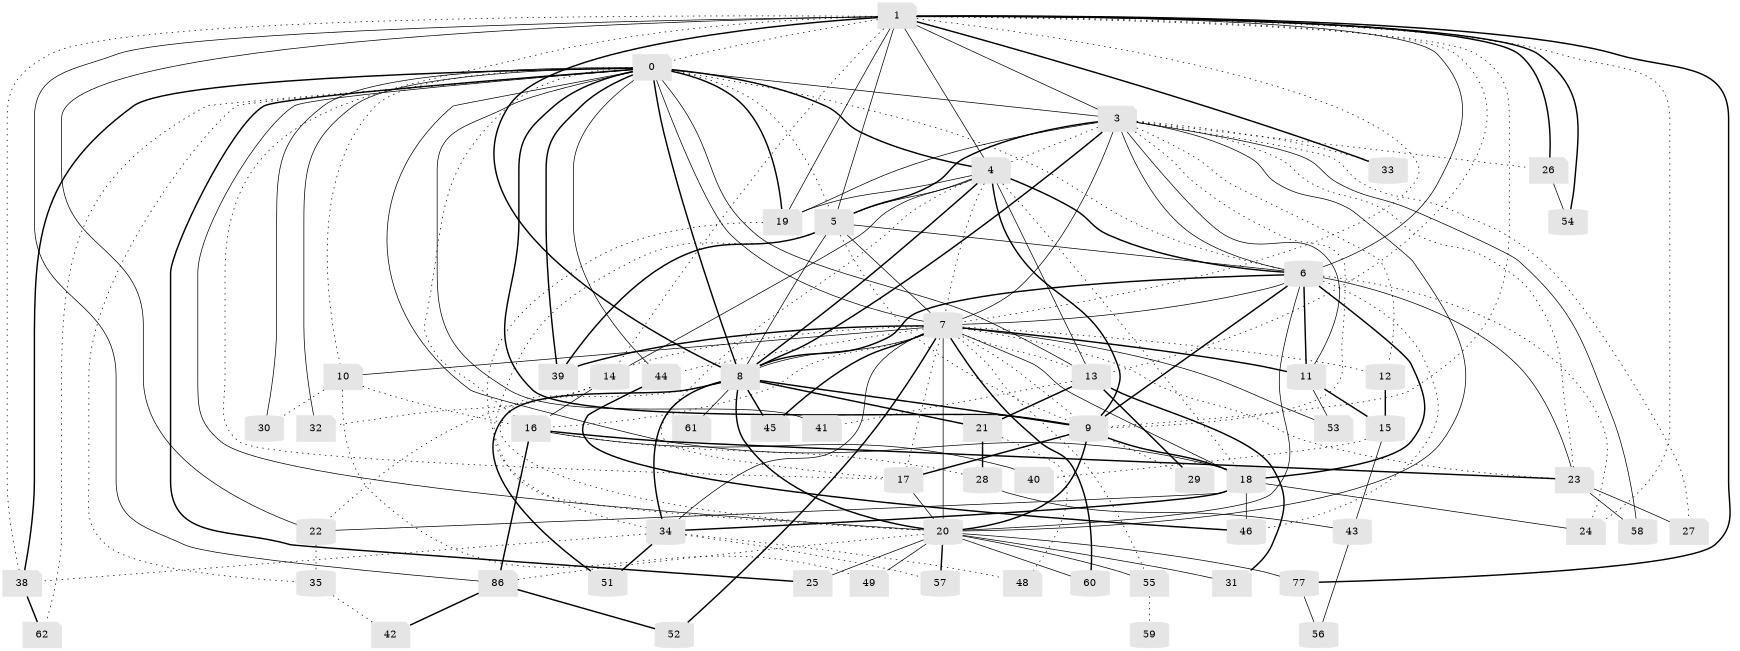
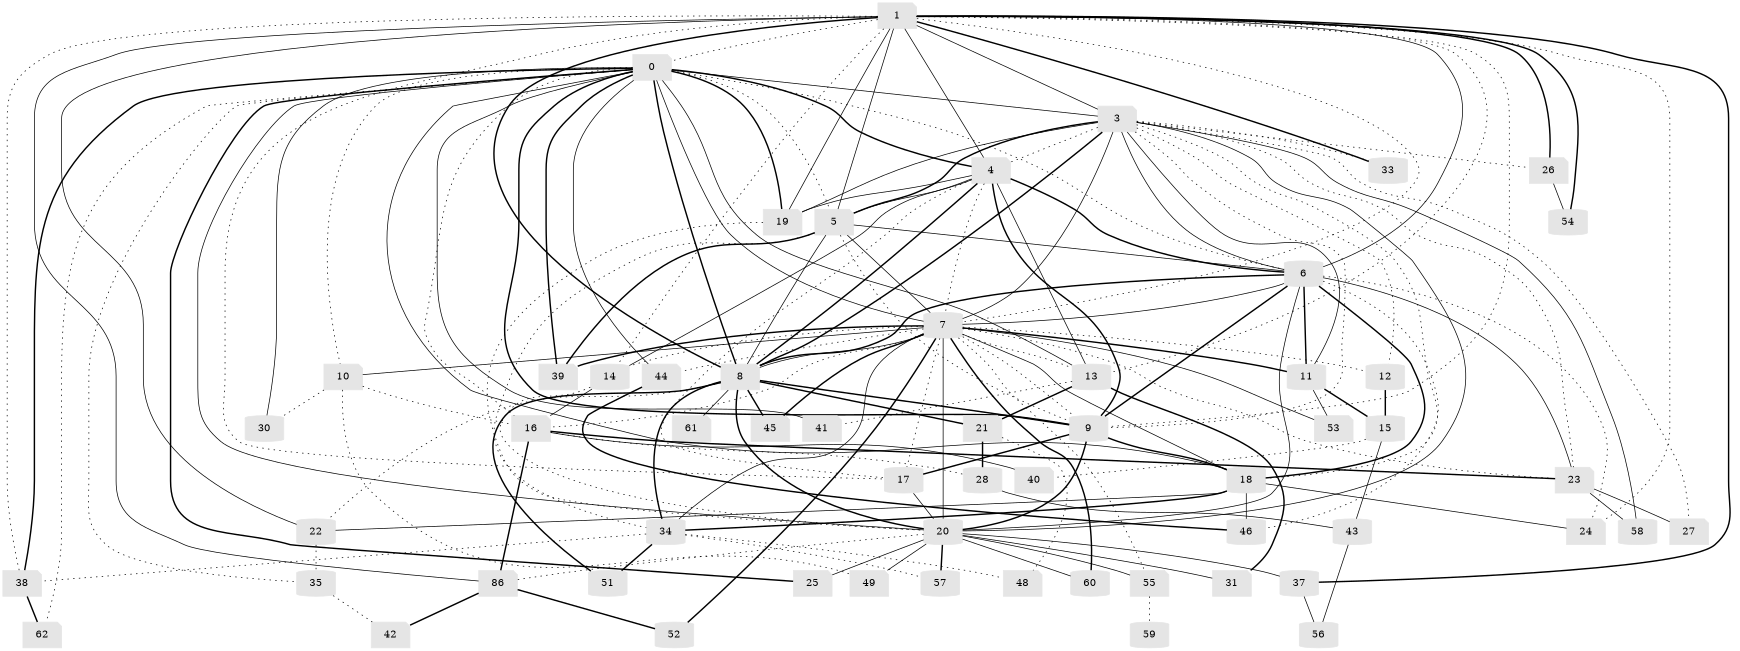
  graph {
    node [color=gray90 shape=note style=filled]
    edge [style=solid weight=1.0]
    n1 [label=0]
    1
    3
    4
    5
    6 [shape=cylinder]
    7 [shape=cylinder]
    8
    9 [shape=cylinder]
    13 [shape=cylinder]
    14 [shape=cylinder]
    17 [shape=cylinder]
    19
    22 [shape=cylinder]
    24
    26
    33 [shape=cylinder]
    n18 [label=86]
-   37 [shape=cylinder label=77]
+   37 [shape=cylinder]
    38
    54 [shape=cylinder]
    10
    16
    18 [shape=cylinder]
    20 [shape=cylinder]
    25
    30 [shape=cylinder]
-   32
    35 [shape=cylinder]
    39
    41
    44
    62
    11 [shape=cylinder]
    12 [shape=cylinder]
    23
    27
    58 [shape=cylinder]
    34 [shape=cylinder]
    46 [shape=cylinder]
    45
    52 [shape=cylinder]
    53
    55
    60 [shape=cylinder]
    21
    51 [shape=cylinder]
    61
-   29 [shape=cylinder]
    31
    42
    56 [shape=cylinder]
    49
    40
    28 [shape=cylinder]
    57 [shape=cylinder]
    15 [shape=cylinder]
    48
    59 [shape=cylinder]
    43 [shape=cylinder]
    n1 -- 3 [weight=2.0]
    n1 -- 4 [style=bold]
    n1 -- 5 [style=dotted]
    n1 -- 6 [style=dotted]
    n1 -- 7 [weight=3.0]
    n1 -- 8 [style=bold weight=2.0]
    n1 -- 9 [style=bold]
    n1 -- 13
    n1 -- 19 [style=bold weight=3.0]
    n1 -- 38 [style=bold]
    n1 -- 10 [style=dotted]
    n1 -- 16 [style=dotted]
    n1 -- 18
    n1 -- 20
    n1 -- 25 [style=bold]
    n1 -- 30
-   n1 -- 32
    n1 -- 35 [style=dotted]
    n1 -- 39 [style=bold]
    n1 -- 41
    n1 -- 44
    n1 -- 62 [style=dotted]
    1 -- n1 [style=dotted weight=2.0]
    1 -- 3
    1 -- 4 [weight=2.0]
    1 -- 5 [weight=13.0]
    1 -- 6
    1 -- 7 [style=dotted weight=5.0]
    1 -- 8 [style=bold weight=2.0]
    1 -- 9 [style=dotted]
    1 -- 13 [style=dotted]
    1 -- 14 [style=dotted]
    1 -- 17 [style=dotted]
    1 -- 19
    1 -- 22
    1 -- 24 [style=dotted weight=2.0]
    1 -- 26 [style=bold]
    1 -- 33 [style=bold]
    1 -- n18
    1 -- 37 [style=bold]
    1 -- 38 [style=dotted]
    1 -- 54 [style=bold]
    3 -- 4 [style=dotted]
    3 -- 5 [style=bold weight=3.0]
    3 -- 6 [weight=2.0]
    3 -- 7 [weight=2.0]
    3 -- 8 [style=bold weight=2.0]
    3 -- 9 [style=dotted]
    3 -- 19
    3 -- 26 [style=dotted]
    3 -- 33 [style=dotted]
-   4 -- 18 [style=dotted]
+   3 -- 18 [style=dotted]
    3 -- 20
    3 -- 11
    3 -- 12 [style=dotted]
    3 -- 23 [style=dotted]
    3 -- 27 [style=dotted]
    3 -- 58
    4 -- 5
    4 -- 6 [style=bold]
    4 -- 7 [style=dotted weight=3.0]
    4 -- 8 [style=bold]
    4 -- 9 [style=bold]
    4 -- 13
    4 -- 14
    4 -- 17 [style=dotted]
    4 -- 19 [weight=7.0]
    5 -- 6
    5 -- 7 [weight=2.0]
    5 -- 8
    5 -- 9 [style=dotted]
    5 -- 39 [style=bold]
    5 -- 34 [style=dotted]
    6 -- 7 [weight=2.0]
    6 -- 8 [style=bold]
    6 -- 9 [style=bold]
    6 -- 24 [style=dotted]
    6 -- 18 [style=bold]
    6 -- 20
    6 -- 11 [style=bold]
    6 -- 23
    6 -- 46 [style=dotted]
    7 -- 8 [weight=2.0]
    7 -- 9 [style=dotted weight=3.0]
    7 -- 13 [style=dotted]
    7 -- 14 [style=dotted weight=2.0]
    7 -- 17 [style=dotted]
    7 -- 10
    7 -- 16 [style=dotted]
    7 -- 18
    7 -- 20 [weight=11.0]
    7 -- 39 [style=bold]
    7 -- 44 [style=dotted]
    7 -- 11 [style=bold]
    7 -- 12 [style=dotted]
    7 -- 23 [style=dotted]
    7 -- 34
    7 -- 45 [style=bold]
    7 -- 52 [style=bold]
    7 -- 53
    7 -- 55 [style=dotted]
    7 -- 60 [style=bold]
    8 -- 9 [style=bold]
    8 -- 22 [style=dotted]
    8 -- 20 [style=bold]
    8 -- 34 [style=bold]
    8 -- 45 [style=bold]
    8 -- 21 [style=bold]
    8 -- 51 [style=bold]
    8 -- 61
    9 -- 17 [style=bold]
    9 -- 18 [style=bold]
    9 -- 20 [style=bold]
-   9 -- 29 [style=dotted]
    13 -- 41 [style=dotted]
    13 -- 21 [style=bold]
-   13 -- 29 [style=bold]
    13 -- 31 [style=bold]
    14 -- 16
    14 -- 20 [style=dotted]
-   14 -- 32 [style=dotted]
    17 -- 20
    19 -- 20 [style=dotted]
    22 -- 35 [style=dotted]
    26 -- 54
    n18 -- 52 [style=bold]
    n18 -- 42 [style=bold]
    37 -- 56
    38 -- 62 [style=bold]
    10 -- 16 [style=dotted weight=2.0]
    10 -- 30 [style=dotted]
    10 -- 49 [style=dotted]
    16 -- n18 [style=bold]
    16 -- 23 [style=bold]
    16 -- 40
    16 -- 28 [style=dotted]
    18 -- 22
    18 -- 24
    18 -- 34 [style=bold]
    18 -- 46
    20 -- n18 [style=dotted]
    20 -- 37 [weight=2.0]
    20 -- 25
    20 -- 55
    20 -- 60
    20 -- 31
    20 -- 49
    20 -- 57 [style=bold]
    35 -- 42 [style=dotted]
    44 -- 46 [style=bold]
    11 -- 53
    11 -- 15 [style=bold]
    12 -- 15 [style=bold]
    23 -- 27
    23 -- 58
    34 -- 38 [style=dotted]
    34 -- 51 [style=bold]
    34 -- 57 [style=dotted]
    34 -- 48 [style=dotted]
    55 -- 59 [style=dotted]
    21 -- 28 [style=bold]
    21 -- 48 [style=dotted]
    28 -- 43
    15 -- 40 [style=dotted]
    15 -- 43
    43 -- 56
  }
